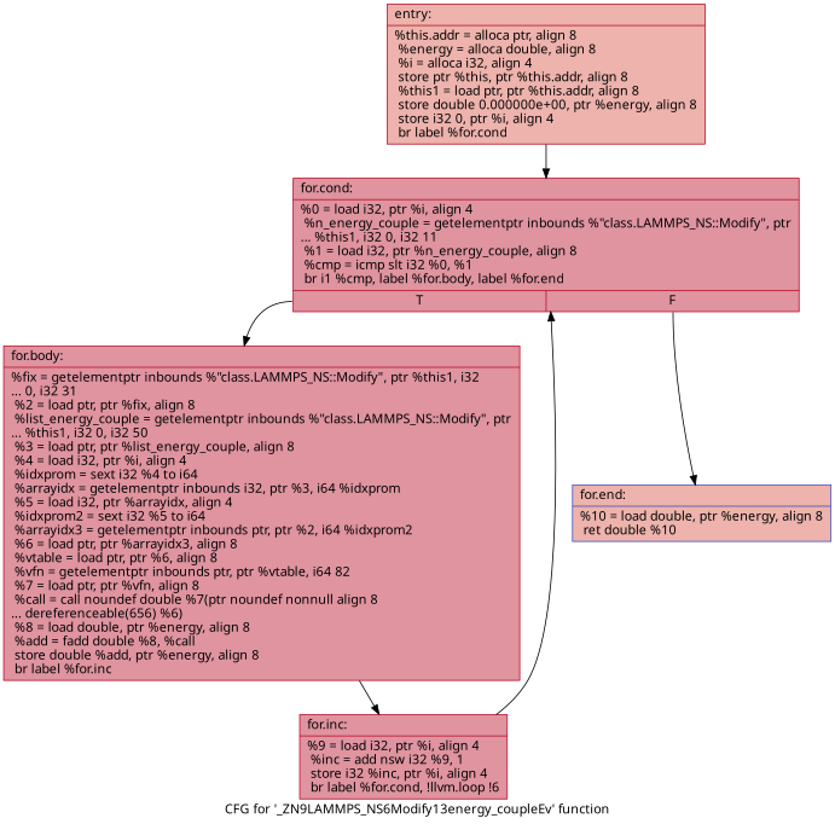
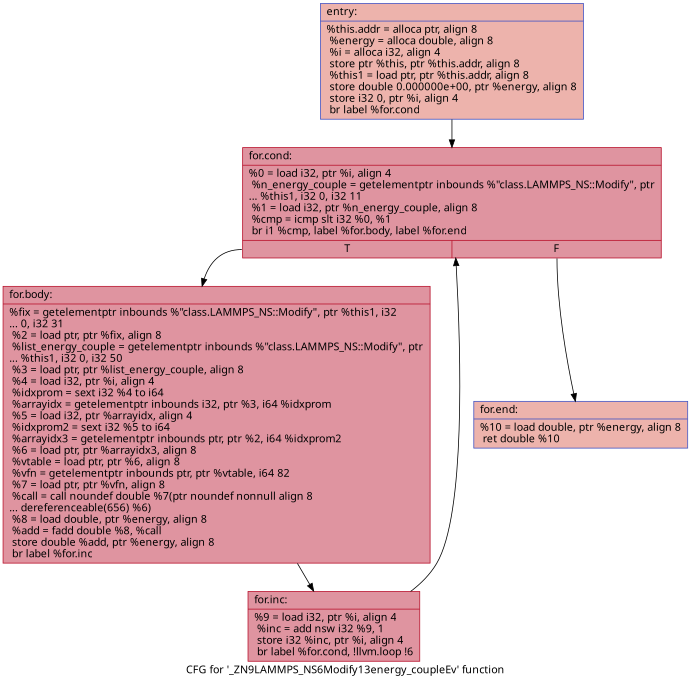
  digraph {
    label="CFG for '_ZN9LAMMPS_NS6Modify13energy_coupleEv' function"
    fontname="Noto Sans"
    node [color="#b70d28ff" fillcolor="#b70d2870" fontname="Noto Sans" shape=record style=filled]
    edge [fontname="Noto Sans"]
-   n1 [fillcolor="#d6524470" label="{entry:\l|  %this.addr = alloca ptr, align 8\l  %energy = alloca double, align 8\l  %i = alloca i32, align 4\l  store ptr %this, ptr %this.addr, align 8\l  %this1 = load ptr, ptr %this.addr, align 8\l  store double 0.000000e+00, ptr %energy, align 8\l  store i32 0, ptr %i, align 4\l  br label %for.cond\l}"]
+   n1 [color="#3d50c3ff" fillcolor="#d6524470" label="{entry:\l|  %this.addr = alloca ptr, align 8\l  %energy = alloca double, align 8\l  %i = alloca i32, align 4\l  store ptr %this, ptr %this.addr, align 8\l  %this1 = load ptr, ptr %this.addr, align 8\l  store double 0.000000e+00, ptr %energy, align 8\l  store i32 0, ptr %i, align 4\l  br label %for.cond\l}"]
    n2 [label="{for.cond:\l|  %0 = load i32, ptr %i, align 4\l  %n_energy_couple = getelementptr inbounds %\"class.LAMMPS_NS::Modify\", ptr\l... %this1, i32 0, i32 11\l  %1 = load i32, ptr %n_energy_couple, align 8\l  %cmp = icmp slt i32 %0, %1\l  br i1 %cmp, label %for.body, label %for.end\l|{<s0>T|<s1>F}}"]
    n3 [label="{for.body:\l|  %fix = getelementptr inbounds %\"class.LAMMPS_NS::Modify\", ptr %this1, i32\l... 0, i32 31\l  %2 = load ptr, ptr %fix, align 8\l  %list_energy_couple = getelementptr inbounds %\"class.LAMMPS_NS::Modify\", ptr\l... %this1, i32 0, i32 50\l  %3 = load ptr, ptr %list_energy_couple, align 8\l  %4 = load i32, ptr %i, align 4\l  %idxprom = sext i32 %4 to i64\l  %arrayidx = getelementptr inbounds i32, ptr %3, i64 %idxprom\l  %5 = load i32, ptr %arrayidx, align 4\l  %idxprom2 = sext i32 %5 to i64\l  %arrayidx3 = getelementptr inbounds ptr, ptr %2, i64 %idxprom2\l  %6 = load ptr, ptr %arrayidx3, align 8\l  %vtable = load ptr, ptr %6, align 8\l  %vfn = getelementptr inbounds ptr, ptr %vtable, i64 82\l  %7 = load ptr, ptr %vfn, align 8\l  %call = call noundef double %7(ptr noundef nonnull align 8\l... dereferenceable(656) %6)\l  %8 = load double, ptr %energy, align 8\l  %add = fadd double %8, %call\l  store double %add, ptr %energy, align 8\l  br label %for.inc\l}"]
    n4 [color="#3d50c3ff" fillcolor="#d6524470" label="{for.end:\l|  %10 = load double, ptr %energy, align 8\l  ret double %10\l}"]
    n5 [label="{for.inc:\l|  %9 = load i32, ptr %i, align 4\l  %inc = add nsw i32 %9, 1\l  store i32 %inc, ptr %i, align 4\l  br label %for.cond, !llvm.loop !6\l}"]
    n1 -> n2
    n2 -> n3 [tailport=s0]
    n2 -> n4 [tailport=s1]
    n3 -> n5
    n5 -> n2
  }
